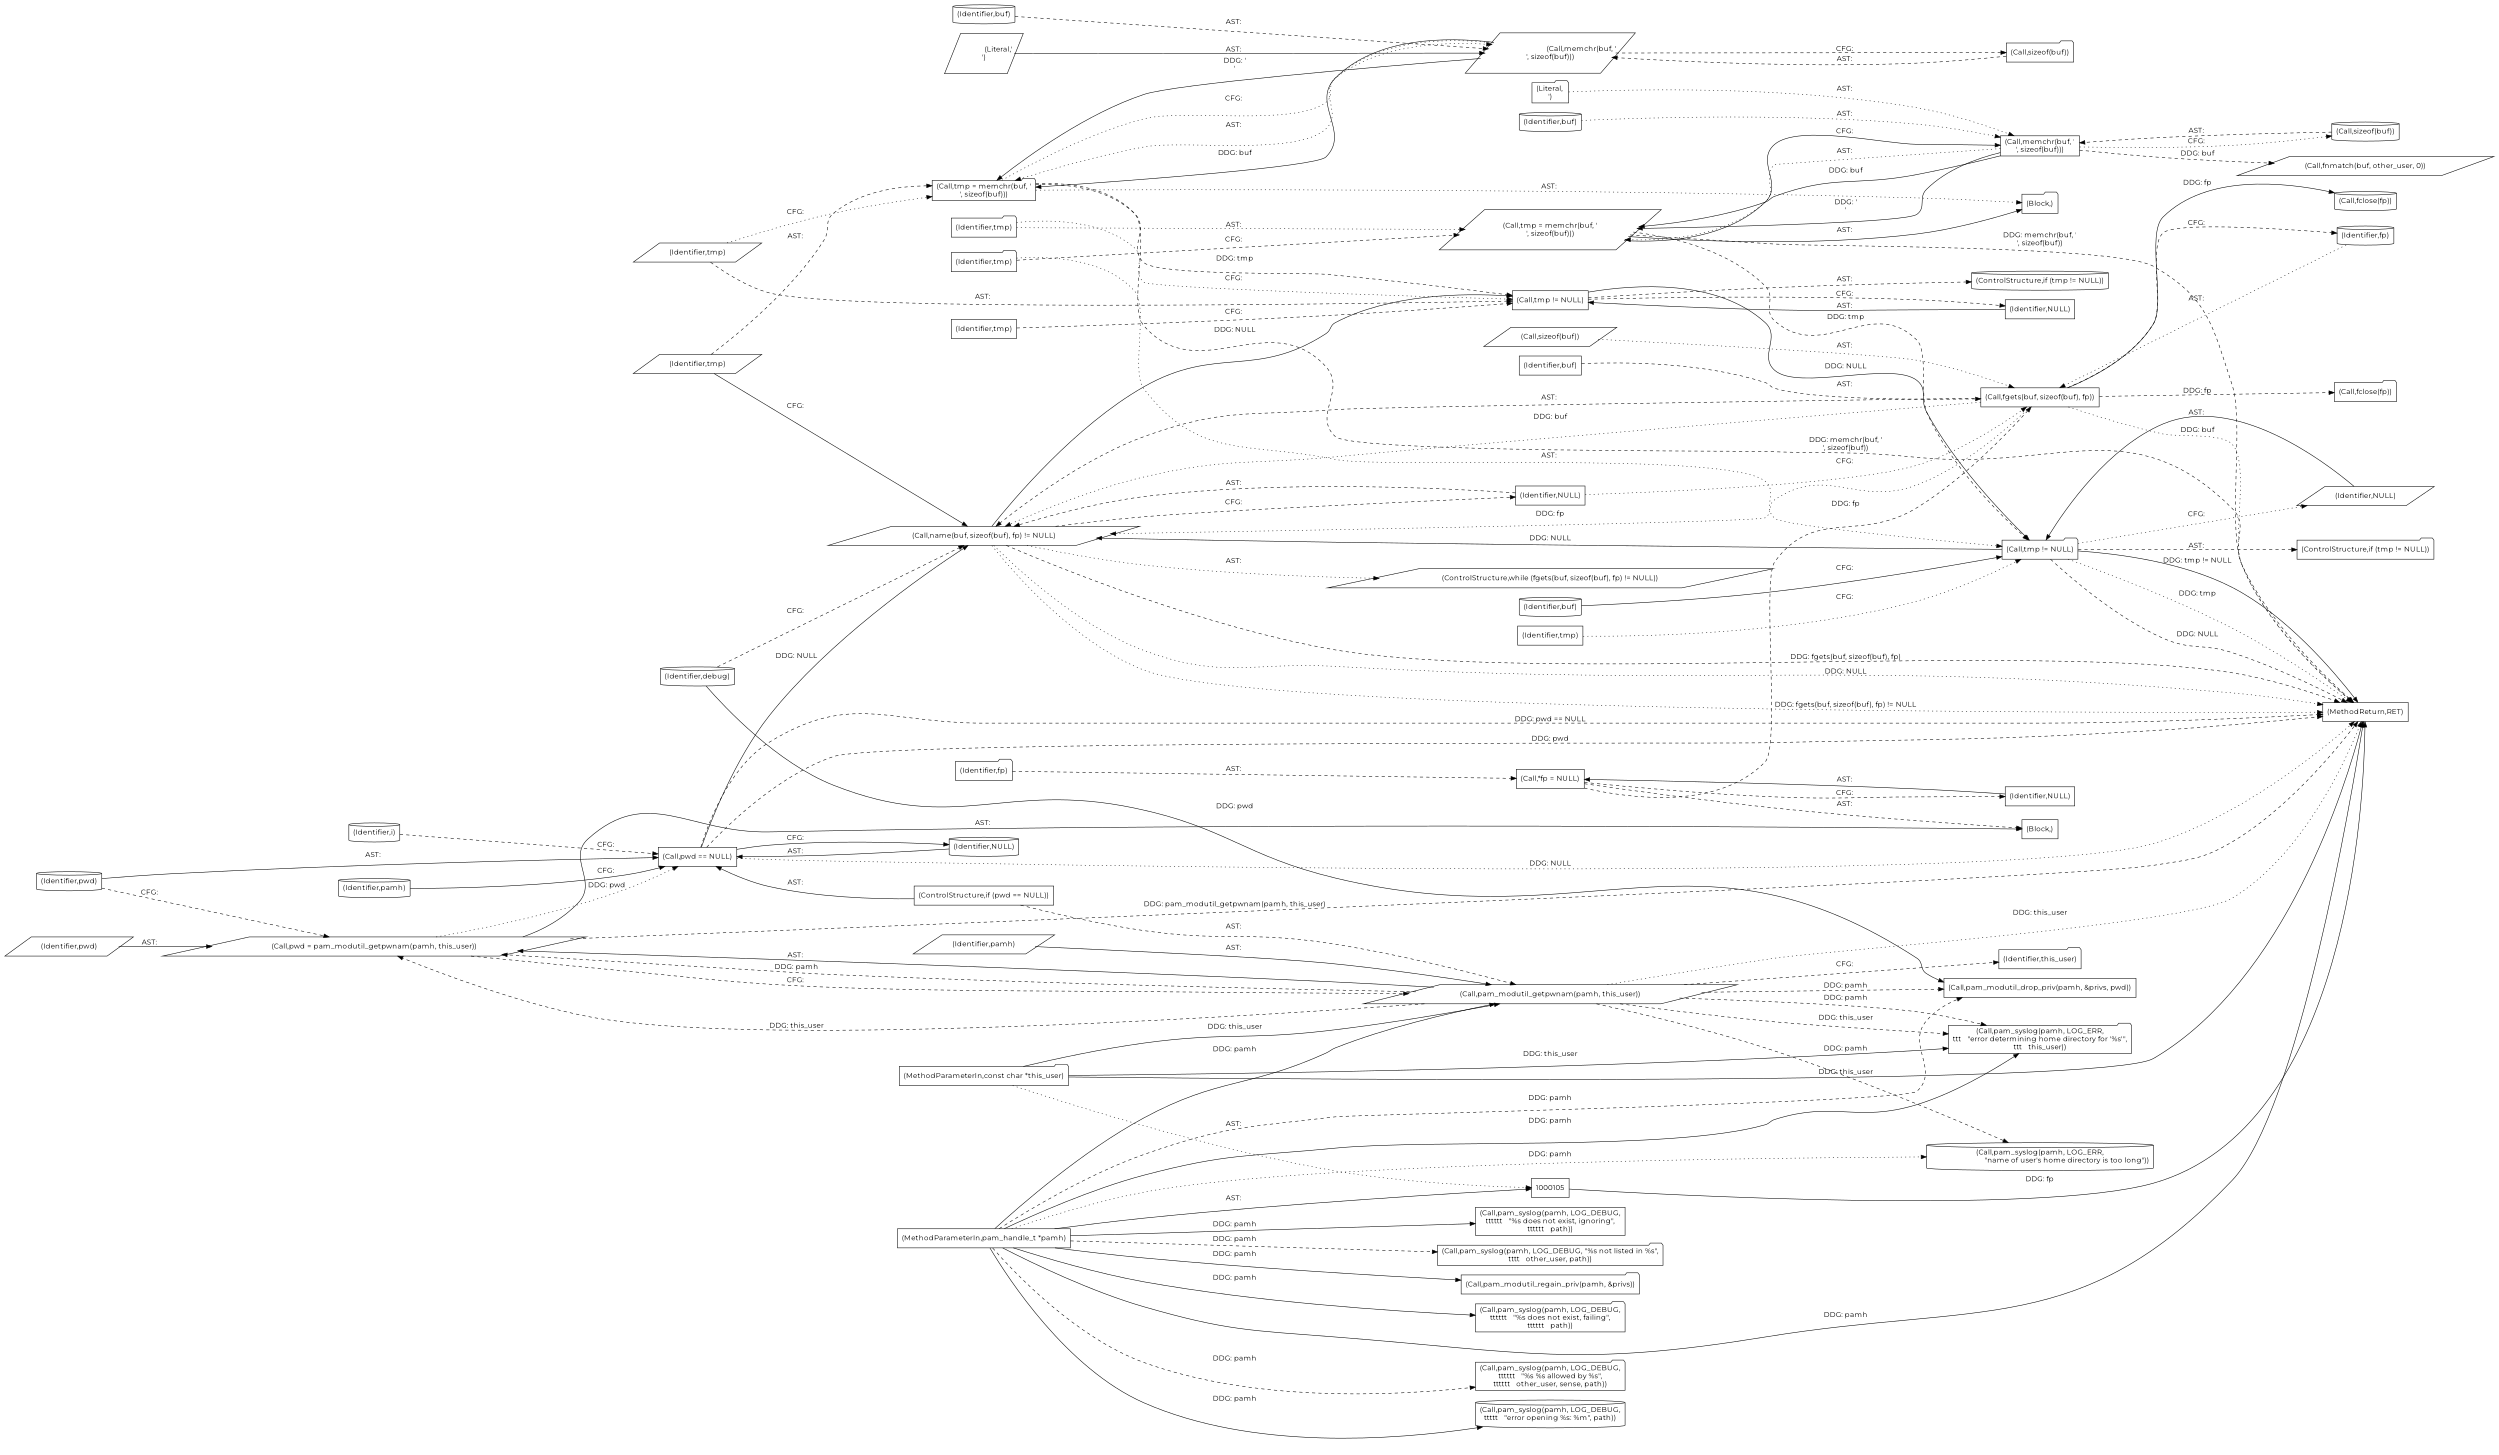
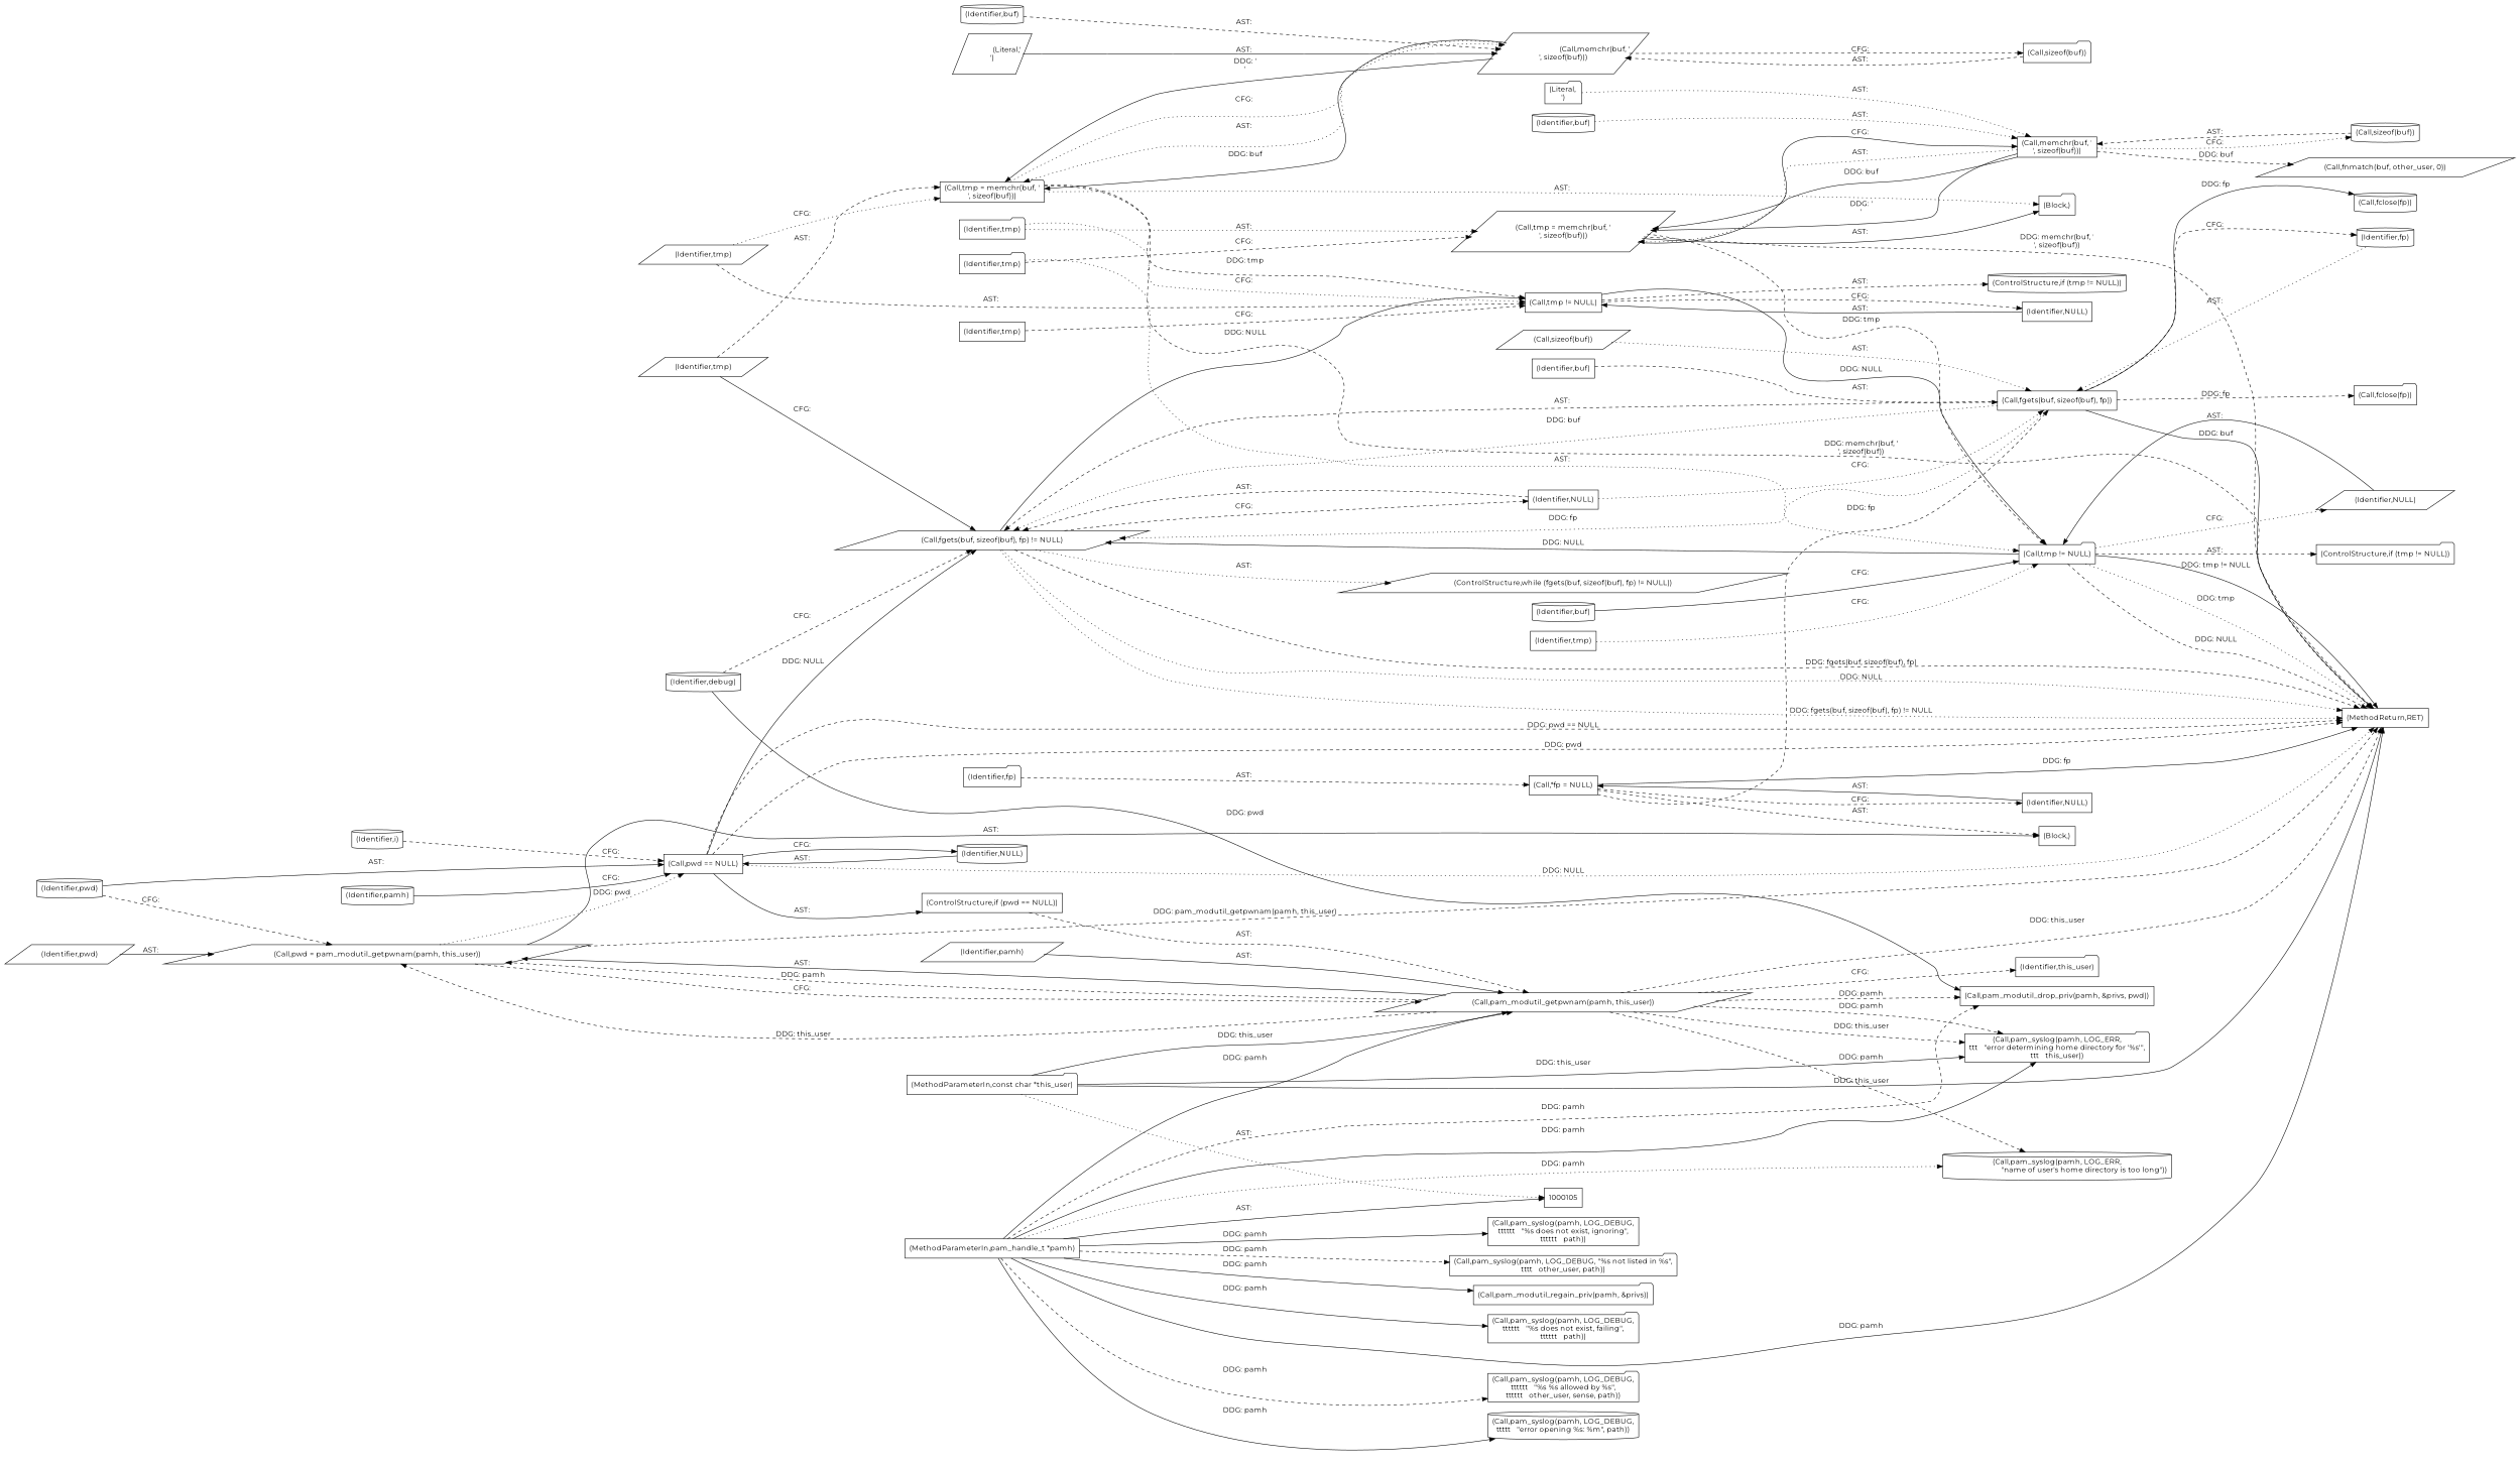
  digraph {
    fontname=Montserrat
    rankdir=LR
    node [fontname=Montserrat shape=box]
    edge [fontname=Montserrat style=dashed]
-   n1 [label="(Call,name(buf, sizeof(buf), fp) != NULL)" shape=parallelogram]
+   n1 [label="(Call,fgets(buf, sizeof(buf), fp) != NULL)" shape=parallelogram]
    n2 [label="(Call,tmp != NULL)"]
    n3 [label="(Identifier,NULL)"]
    n4 [label="(MethodReturn,RET)"]
    n5 [label="(ControlStructure,while (fgets(buf, sizeof(buf), fp) != NULL))" shape=parallelogram]
    n6 [label="(Call,tmp != NULL)" shape=folder]
    n7 [label="(Identifier,NULL)"]
    n8 [label="(ControlStructure,if (tmp != NULL))" shape=cylinder]
    n9 [label="(Call,fgets(buf, sizeof(buf), fp))"]
    n10 [label="(Identifier,fp)" shape=cylinder]
    n11 [label="(Call,fclose(fp))" shape=folder]
    n12 [label="(Call,fclose(fp))" shape=cylinder]
    n13 [label="(Call,*fp = NULL)"]
    n14 [label="(Block,)"]
    n15 [label="(Identifier,NULL)"]
    n16 [label="(Identifier,NULL)" shape=parallelogram]
    n17 [label="(ControlStructure,if (tmp != NULL))" shape=folder]
    n18 [label="(Call,tmp = memchr(buf, '\n', sizeof(buf)))" shape=parallelogram]
    n19 [label="(Call,memchr(buf, '\n', sizeof(buf)))"]
    n20 [label="(Block,)" shape=folder]
    n21 [label="(Call,fnmatch(buf, other_user, 0))" shape=parallelogram]
    n22 [label="(Call,sizeof(buf))" shape=cylinder]
    n23 [label="(Call,tmp = memchr(buf, '\r', sizeof(buf)))" shape=folder]
    n24 [label="(Call,memchr(buf, '\r', sizeof(buf)))" shape=parallelogram]
    n25 [label="(Call,sizeof(buf))" shape=folder]
    n26 [label="(Call,pwd == NULL)"]
    n27 [label="(Identifier,NULL)" shape=cylinder]
    n28 [label="(ControlStructure,if (pwd == NULL))"]
    n29 [label="(Call,pam_modutil_getpwnam(pamh, this_user))" shape=parallelogram]
    n30 [label="(Call,pam_modutil_drop_priv(pamh, &privs, pwd))"]
    n31 [label="(Call,pwd = pam_modutil_getpwnam(pamh, this_user))" shape=parallelogram]
    n32 [label="(Call,pam_syslog(pamh, LOG_ERR,\n\t\t\t   \"error determining home directory for '%s'\",\n\t\t\t   this_user))" shape=folder]
    n33 [label="(Call,pam_syslog(pamh, LOG_ERR,\n                           \"name of user's home directory is too long\"))" shape=cylinder]
    n34 [label="(Identifier,this_user)" shape=folder]
    n35 [label="(MethodParameterIn,pam_handle_t *pamh)"]
    n36 [label="(Call,pam_modutil_regain_priv(pamh, &privs))" shape=folder]
    n37 [label="(Call,pam_syslog(pamh, LOG_DEBUG,\n\t\t\t\t\t\t   \"%s does not exist, failing\",\n\t\t\t\t\t\t   path))" shape=folder]
    n38 [label="(Call,pam_syslog(pamh, LOG_DEBUG,\n\t\t\t\t\t\t   \"%s %s allowed by %s\",\n\t\t\t\t\t\t   other_user, sense, path))" shape=folder]
    n39 [label="(Call,pam_syslog(pamh, LOG_DEBUG,\n\t\t\t\t\t   \"error opening %s: %m\", path))" shape=cylinder]
    n40 [label="(Call,pam_syslog(pamh, LOG_DEBUG,\n\t\t\t\t\t\t   \"%s does not exist, ignoring\",\n\t\t\t\t\t\t   path))"]
    n41 [label="(Call,pam_syslog(pamh, LOG_DEBUG, \"%s not listed in %s\",\n\t\t\t\t   other_user, path))" shape=folder]
    1000105
    n43 [label="(MethodParameterIn,const char *this_user)" shape=folder]
    n44 [label="(Identifier,pamh)" shape=cylinder]
    n45 [label="(Literal,'\r')" shape=parallelogram]
    n46 [label="(Identifier,buf)"]
    n47 [label="(Identifier,fp)" shape=folder]
    n48 [label="(Identifier,tmp)"]
    n49 [label="(Identifier,pamh)" shape=parallelogram]
    n50 [label="(Identifier,buf)" shape=cylinder]
    n51 [label="(Identifier,tmp)" shape=parallelogram]
    n52 [label="(Call,sizeof(buf))" shape=parallelogram]
    n53 [label="(Identifier,pwd)" shape=parallelogram]
    n54 [label="(Identifier,tmp)" shape=folder]
    n55 [label="(Identifier,debug)" shape=cylinder]
    n56 [label="(Literal,'\n')" shape=folder]
    n57 [label="(Identifier,i)" shape=cylinder]
    n58 [label="(Identifier,tmp)" shape=folder]
    n59 [label="(Identifier,tmp)"]
    n60 [label="(Identifier,tmp)" shape=parallelogram]
    n61 [label="(Identifier,pwd)" shape=cylinder]
    n62 [label="(Identifier,buf)" shape=cylinder]
    n63 [label="(Identifier,buf)" shape=cylinder]
    n1 -> n2 [label="DDG: NULL" style=solid]
    n1 -> n3 [label="CFG: "]
    n1 -> n4 [label="DDG: fgets(buf, sizeof(buf), fp)"]
    n1 -> n4 [label="DDG: NULL" style=dotted]
    n1 -> n4 [label="DDG: fgets(buf, sizeof(buf), fp) != NULL" style=dotted]
    n1 -> n5 [label="AST: " style=dotted]
    n2 -> n6 [label="DDG: NULL" style=solid]
    n2 -> n7 [label="CFG: "]
    n2 -> n8 [label="AST: "]
    n3 -> n1 [label="AST: "]
    n3 -> n9 [label="CFG: " style=dotted]
    n6 -> n1 [label="DDG: NULL" style=solid]
    n6 -> n4 [label="DDG: tmp" style=dotted]
    n6 -> n4 [label="DDG: NULL"]
    n6 -> n4 [label="DDG: tmp != NULL" style=solid]
    n6 -> n16 [label="CFG: " style=dotted]
    n6 -> n17 [label="AST: "]
    n7 -> n2 [label="AST: " style=solid]
    n9 -> n1 [label="AST: "]
    n9 -> n1 [label="DDG: buf" style=dotted]
    n9 -> n1 [label="DDG: fp" style=dotted]
-   n9 -> n4 [label="DDG: buf" style=dotted]
+   n9 -> n4 [label="DDG: buf" style=solid]
    n9 -> n10 [label="CFG: "]
    n9 -> n11 [label="DDG: fp"]
    n9 -> n12 [label="DDG: fp" style=solid]
    n10 -> n9 [label="AST: " style=dotted]
-   1000105 -> n4 [label="DDG: fp" style=solid]
+   n13 -> n4 [label="DDG: fp" style=solid]
    n13 -> n9 [label="DDG: fp"]
    n13 -> n14 [label="AST: "]
    n13 -> n15 [label="CFG: "]
    n15 -> n13 [label="AST: " style=solid]
    n16 -> n6 [label="AST: " style=solid]
    n18 -> n4 [label="DDG: memchr(buf, '\n', sizeof(buf))"]
    n18 -> n6 [label="DDG: tmp"]
    n18 -> n19 [label="CFG: " style=solid]
    n18 -> n20 [label="AST: " style=solid]
    n19 -> n18 [label="AST: " style=dotted]
    n19 -> n18 [label="DDG: buf" style=solid]
    n19 -> n18 [label="DDG: '\n'" style=solid]
    n19 -> n21 [label="DDG: buf"]
    n19 -> n22 [label="CFG: " style=dotted]
    n22 -> n19 [label="AST: "]
    n23 -> n2 [label="DDG: tmp"]
    n23 -> n4 [label="DDG: memchr(buf, '\r', sizeof(buf))"]
    n23 -> n20 [label="AST: " style=dotted]
    n23 -> n24 [label="CFG: " style=dotted]
    n24 -> n23 [label="AST: " style=dotted]
    n24 -> n23 [label="DDG: buf" style=solid]
    n24 -> n23 [label="DDG: '\r'" style=solid]
    n24 -> n25 [label="CFG: "]
    n25 -> n24 [label="AST: "]
    n26 -> n1 [label="DDG: NULL" style=solid]
    n26 -> n4 [label="DDG: pwd == NULL"]
    n26 -> n4 [label="DDG: pwd"]
    n26 -> n4 [label="DDG: NULL" style=dotted]
    n26 -> n27 [label="CFG: " style=solid]
-   n28 -> n26 [label="AST: " style=solid]
+   n26 -> n28 [label="AST: " style=solid]
    n27 -> n26 [label="AST: " style=solid]
    n28 -> n29 [label="AST: "]
-   n29 -> n4 [label="DDG: this_user" style=dotted]
+   n29 -> n4 [label="DDG: this_user"]
    n29 -> n30 [label="DDG: pamh"]
    n29 -> n31 [label="AST: " style=solid]
    n29 -> n31 [label="DDG: pamh"]
    n29 -> n31 [label="DDG: this_user"]
    n29 -> n32 [label="DDG: pamh"]
    n29 -> n32 [label="DDG: this_user"]
    n29 -> n33 [label="DDG: pamh"]
    n29 -> n34 [label="CFG: "]
    n31 -> n4 [label="DDG: pam_modutil_getpwnam(pamh, this_user)"]
    n31 -> n14 [label="AST: " style=solid]
    n31 -> n26 [label="DDG: pwd" style=dotted]
    n31 -> n29 [label="CFG: "]
    n35 -> n4 [label="DDG: pamh" style=solid]
    n35 -> n29 [label="DDG: pamh" style=solid]
    n35 -> n30 [label="DDG: pamh"]
    n35 -> n32 [label="DDG: pamh" style=solid]
    n35 -> n33 [label="DDG: pamh" style=dotted]
    n35 -> n36 [label="DDG: pamh" style=solid]
    n35 -> n37 [label="DDG: pamh" style=solid]
    n35 -> n38 [label="DDG: pamh"]
    n35 -> n39 [label="DDG: pamh" style=solid]
    n35 -> n40 [label="DDG: pamh" style=solid]
    n35 -> n41 [label="DDG: pamh"]
    n35 -> 1000105 [label="AST: " style=solid]
    n43 -> n4 [label="DDG: this_user" style=solid]
    n43 -> n29 [label="DDG: this_user" style=solid]
    n43 -> n32 [label="DDG: this_user" style=solid]
    n43 -> 1000105 [label="AST: " style=dotted]
    n44 -> n26 [label="CFG: " style=solid]
    n45 -> n24 [label="AST: " style=solid]
    n46 -> n9 [label="AST: "]
    n47 -> n13 [label="AST: "]
    n48 -> n6 [label="CFG: " style=dotted]
    n49 -> n29 [label="AST: " style=solid]
    n50 -> n24 [label="AST: "]
    n51 -> n2 [label="AST: "]
    n51 -> n23 [label="CFG: " style=dotted]
    n52 -> n9 [label="AST: " style=dotted]
    n53 -> n31 [label="AST: " style=solid]
    n54 -> n2 [label="CFG: " style=dotted]
    n54 -> n18 [label="AST: " style=dotted]
    n55 -> n1 [label="CFG: "]
    n55 -> n30 [label="DDG: pwd" style=solid]
    n56 -> n19 [label="AST: " style=dotted]
    n57 -> n26 [label="CFG: "]
    n58 -> n6 [label="AST: " style=dotted]
    n58 -> n18 [label="CFG: "]
    n59 -> n2 [label="CFG: "]
    n60 -> n1 [label="CFG: " style=solid]
    n60 -> n23 [label="AST: "]
    n61 -> n26 [label="AST: " style=solid]
    n61 -> n31 [label="CFG: "]
    n62 -> n6 [label="CFG: " style=solid]
    n63 -> n19 [label="AST: " style=dotted]
  }
